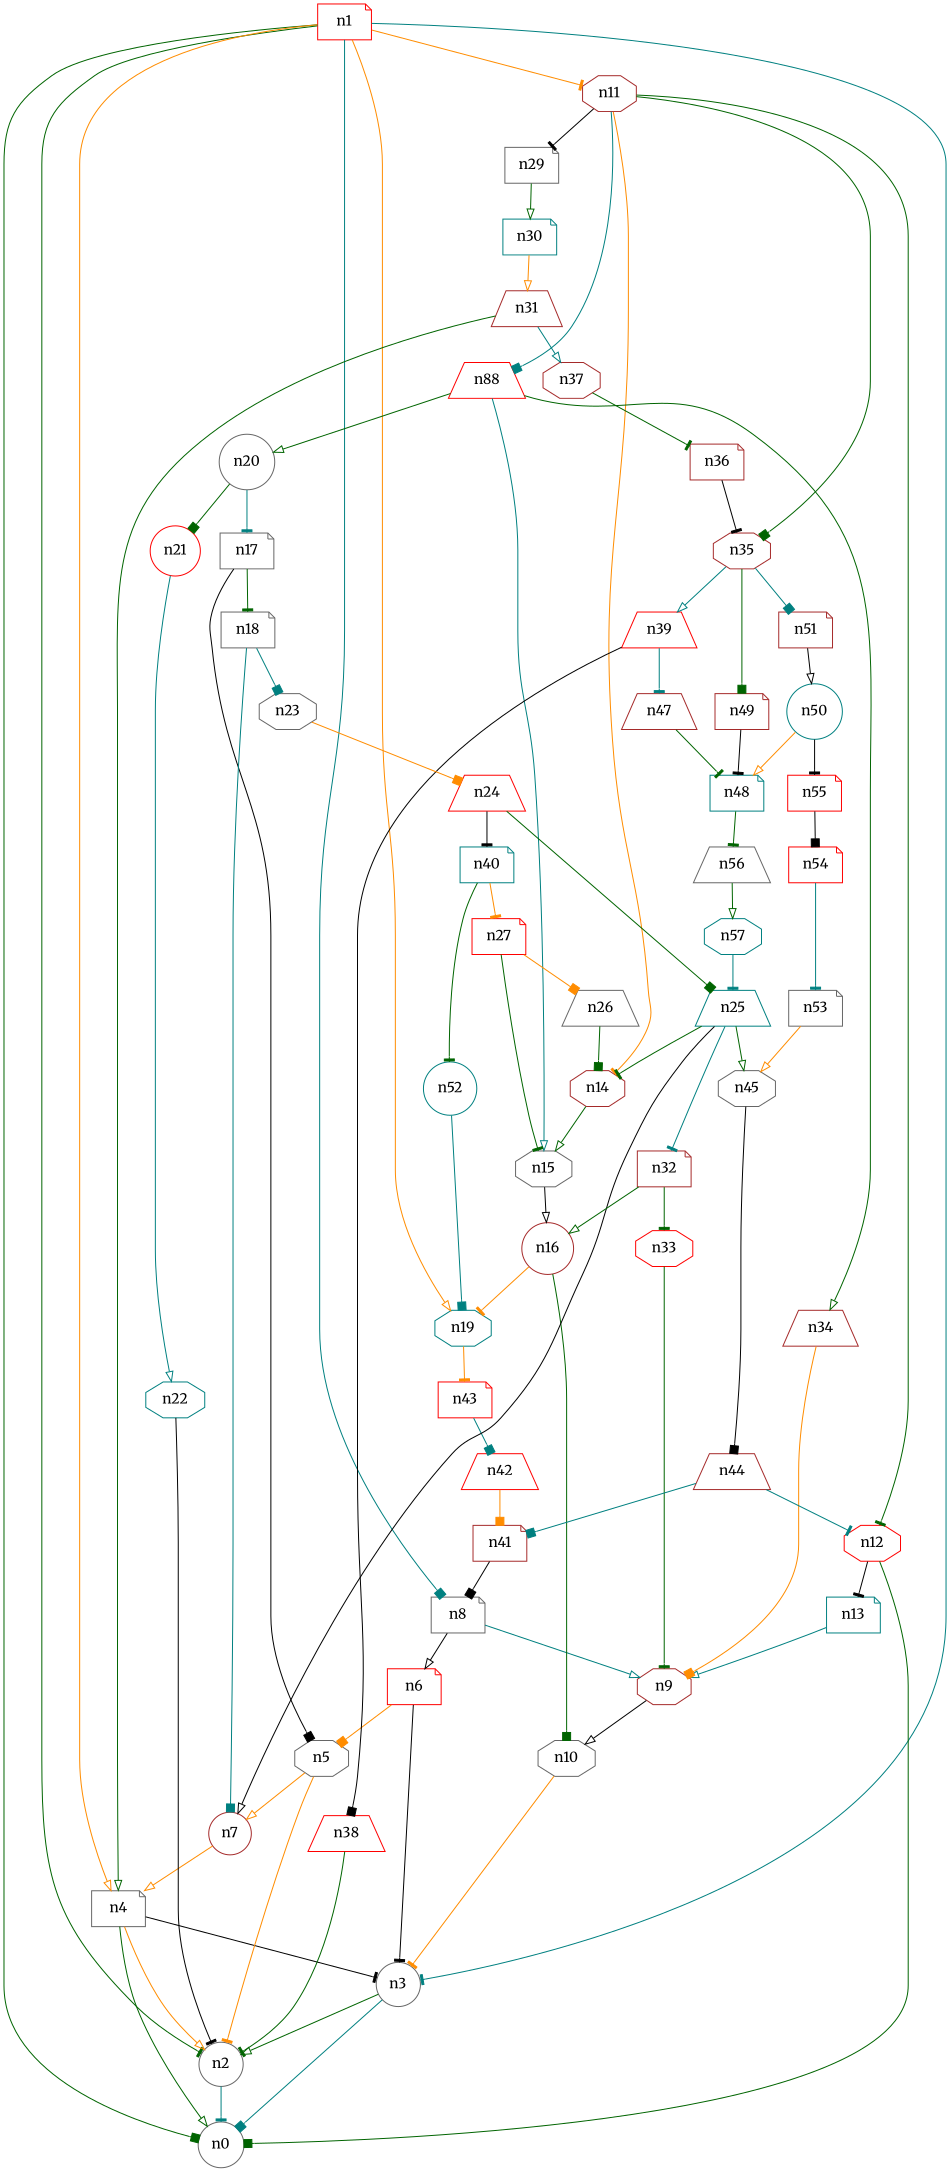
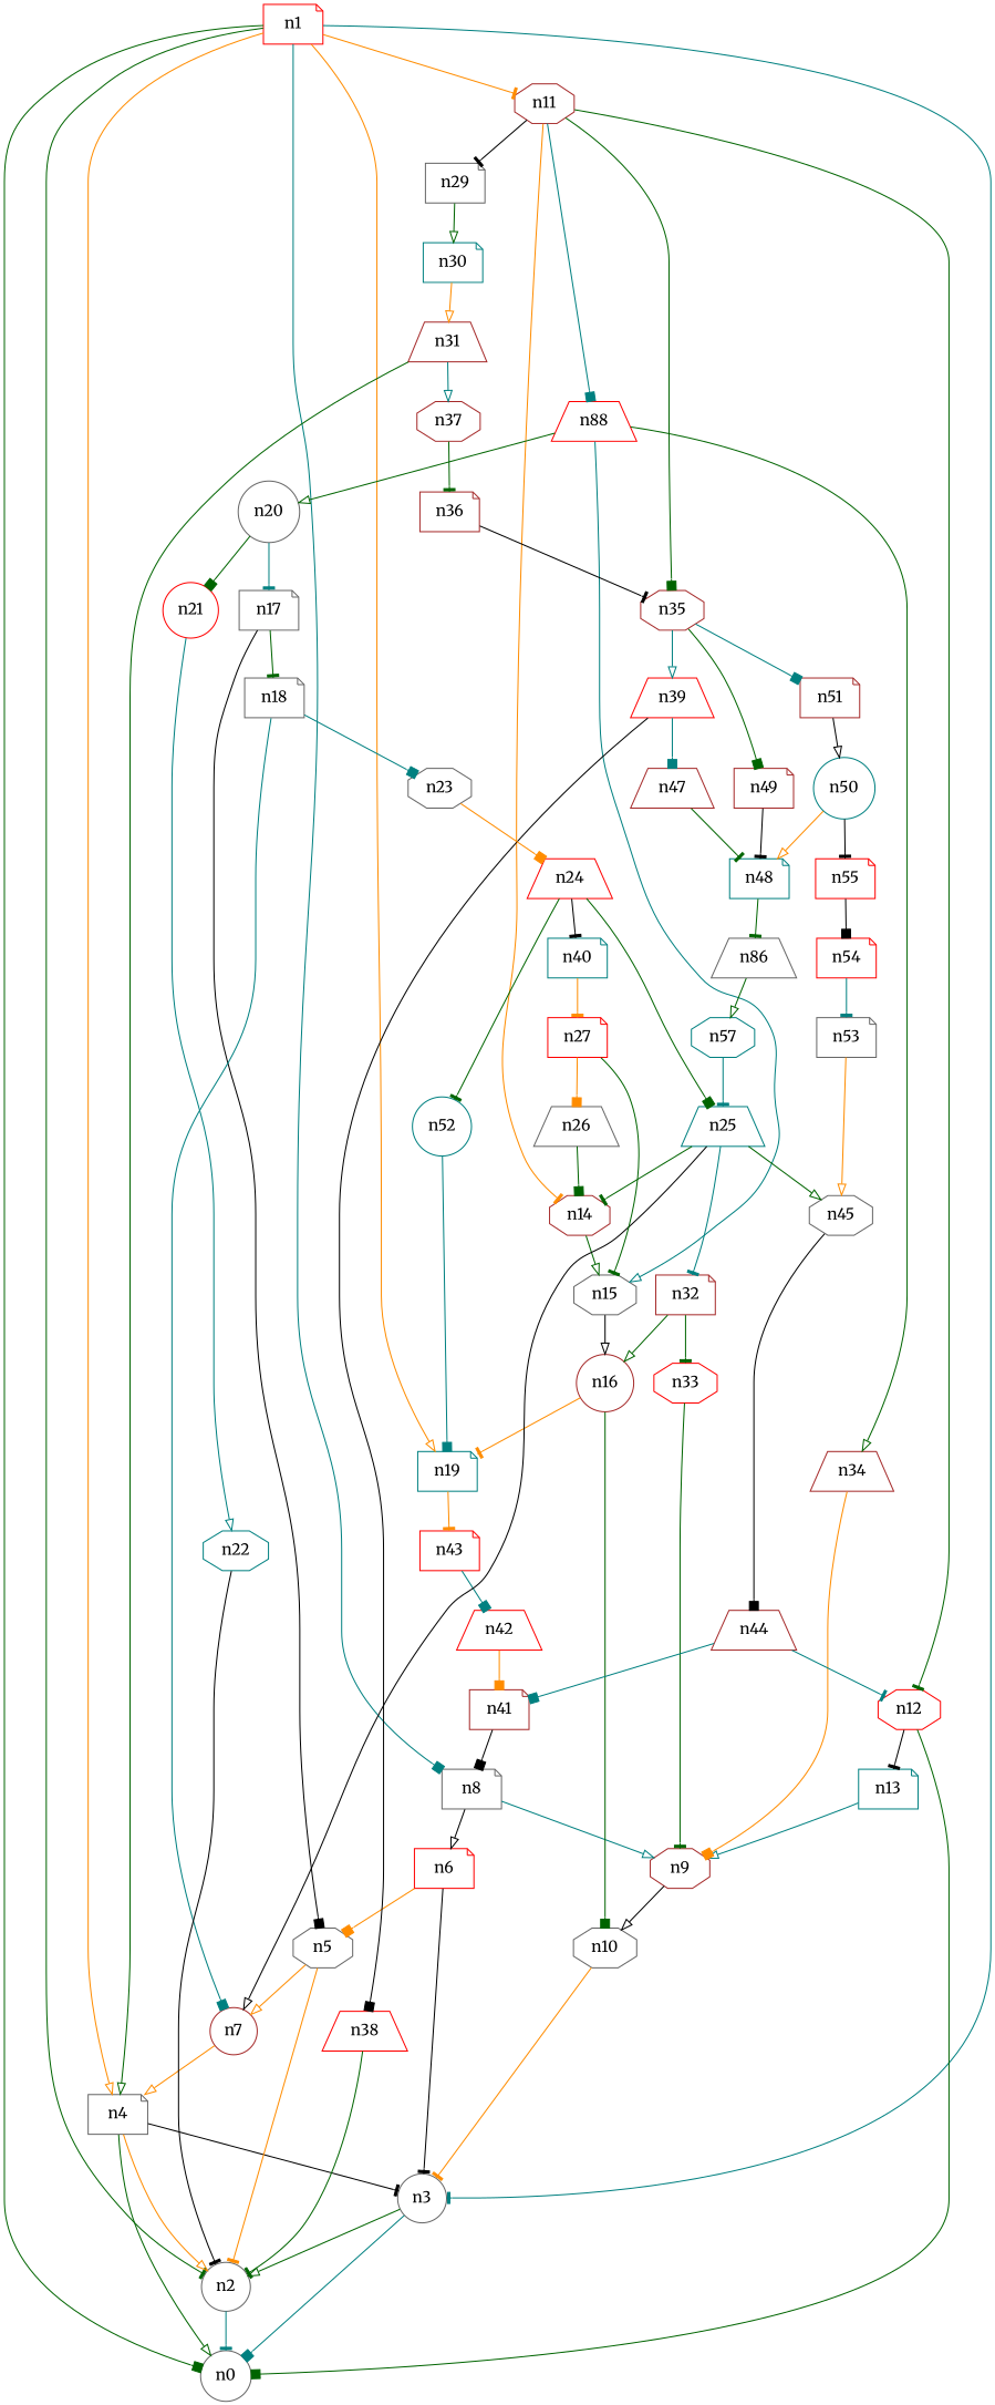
  digraph {
    fontname=Merriweather
    node [color=gray40 fontname=Merriweather shape=note]
    edge [arrowhead=tee color=darkgreen fontname=Merriweather]
    n1 [color=red]
    n0 [shape=circle]
    n2 [shape=circle]
    n3 [shape=circle]
    n4
    n8
    n11 [color=brown shape=octagon]
-   n19 [color=teal shape=octagon]
+   n19 [color=teal]
    n9 [color=brown shape=octagon]
    n6 [color=red]
    n12 [color=red shape=octagon]
    n14 [color=brown shape=octagon]
    n28 [color=red label=n88 shape=trapezium]
    n29
    n35 [color=brown shape=octagon]
    n43 [color=red]
    n10 [shape=octagon]
    n13 [color=teal]
    n15 [shape=octagon]
    n20 [shape=circle]
    n34 [color=brown shape=trapezium]
    n30 [color=teal]
    n39 [color=red shape=trapezium]
    n49 [color=brown]
    n51 [color=brown]
    n42 [color=red shape=trapezium]
    n5 [shape=octagon]
    n7 [color=brown shape=circle]
    n16 [color=brown shape=circle]
    n17
    n21 [color=red shape=circle]
    n31 [color=brown shape=trapezium]
    n38 [color=red shape=trapezium]
    n47 [color=brown shape=trapezium]
    n48 [color=teal]
    n50 [color=teal shape=circle]
    n18
    n23 [shape=octagon]
    n24 [color=red shape=trapezium]
    n25 [color=teal shape=trapezium]
    n40 [color=teal]
    n41 [color=brown]
    n22 [color=teal shape=octagon]
    n32 [color=brown]
    n45 [shape=octagon]
    n27 [color=red]
    n52 [color=teal shape=circle]
    n33 [color=red shape=octagon]
    n44 [color=brown shape=trapezium]
    n26 [shape=trapezium]
    n37 [color=brown shape=octagon]
    n36 [color=brown]
-   n56 [shape=trapezium]
+   n56 [shape=trapezium label=n86]
    n55 [color=red]
    n57 [color=teal shape=octagon]
    n54 [color=red]
    n53
    n1 -> n0 [arrowhead=box]
    n1 -> n2
    n1 -> n3 [color=teal]
    n1 -> n4 [arrowhead=onormal color=darkorange]
    n1 -> n8 [arrowhead=box color=teal]
    n1 -> n11 [color=darkorange]
    n1 -> n19 [arrowhead=onormal color=darkorange]
    n2 -> n0 [color=teal]
    n3 -> n0 [arrowhead=box color=teal]
    n3 -> n2 [arrowhead=onormal]
    n4 -> n0 [arrowhead=onormal]
    n4 -> n2 [arrowhead=onormal color=darkorange]
    n4 -> n3 [color=black]
    n8 -> n9 [arrowhead=onormal color=teal]
    n8 -> n6 [arrowhead=onormal color=black]
    n11 -> n12
    n11 -> n14 [color=darkorange]
    n11 -> n28 [arrowhead=box color=teal]
    n11 -> n29 [color=black]
    n11 -> n35 [arrowhead=box]
    n19 -> n43 [color=darkorange]
    n9 -> n10 [arrowhead=onormal color=black]
    n6 -> n3 [color=black]
    n6 -> n5 [arrowhead=box color=darkorange]
    n12 -> n0 [arrowhead=box]
    n12 -> n13 [color=black]
    n14 -> n15 [arrowhead=onormal]
    n28 -> n15 [arrowhead=onormal color=teal]
    n28 -> n20 [arrowhead=onormal]
    n28 -> n34 [arrowhead=onormal]
    n29 -> n30 [arrowhead=onormal]
    n35 -> n39 [arrowhead=onormal color=teal]
    n35 -> n49 [arrowhead=box]
    n35 -> n51 [arrowhead=box color=teal]
    n43 -> n42 [arrowhead=box color=teal]
    n10 -> n3 [color=darkorange]
    n13 -> n9 [arrowhead=onormal color=teal]
    n15 -> n16 [arrowhead=onormal color=black]
    n20 -> n17 [color=teal]
    n20 -> n21 [arrowhead=box]
    n34 -> n9 [arrowhead=box color=darkorange]
    n30 -> n31 [arrowhead=onormal color=darkorange]
    n39 -> n38 [arrowhead=box color=black]
-   n39 -> n47 [color=teal]
+   n39 -> n47 [arrowhead=box color=teal]
    n49 -> n48 [color=black]
    n51 -> n50 [arrowhead=onormal color=black]
    n42 -> n41 [arrowhead=box color=darkorange]
    n5 -> n2 [color=darkorange]
    n5 -> n7 [arrowhead=onormal color=darkorange]
    n7 -> n4 [arrowhead=onormal color=darkorange]
    n16 -> n19 [color=darkorange]
    n16 -> n10 [arrowhead=box]
    n17 -> n5 [arrowhead=box color=black]
    n17 -> n18
    n21 -> n22 [arrowhead=onormal color=teal]
    n31 -> n4 [arrowhead=onormal]
    n31 -> n37 [arrowhead=onormal color=teal]
    n38 -> n2
    n47 -> n48
    n48 -> n56
    n50 -> n48 [arrowhead=onormal color=darkorange]
    n50 -> n55 [color=black]
    n18 -> n7 [arrowhead=box color=teal]
    n18 -> n23 [arrowhead=box color=teal]
    n23 -> n24 [arrowhead=box color=darkorange]
    n24 -> n25 [arrowhead=box]
    n24 -> n40 [color=black]
    n25 -> n14
    n25 -> n7 [arrowhead=onormal color=black]
    n25 -> n32 [color=teal]
    n25 -> n45 [arrowhead=onormal]
    n40 -> n27 [color=darkorange]
-   n40 -> n52
+   n24 -> n52
    n41 -> n8 [arrowhead=box color=black]
    n22 -> n2 [color=black]
    n32 -> n16 [arrowhead=onormal]
    n32 -> n33
    n45 -> n44 [arrowhead=box color=black]
    n27 -> n15
    n27 -> n26 [arrowhead=box color=darkorange]
    n52 -> n19 [arrowhead=box color=teal]
    n33 -> n9
    n44 -> n12 [color=teal]
    n44 -> n41 [arrowhead=box color=teal]
    n26 -> n14 [arrowhead=box]
    n37 -> n36
    n36 -> n35 [color=black]
    n56 -> n57 [arrowhead=onormal]
    n55 -> n54 [arrowhead=box color=black]
    n57 -> n25 [color=teal]
    n54 -> n53 [color=teal]
    n53 -> n45 [arrowhead=onormal color=darkorange]
  }
